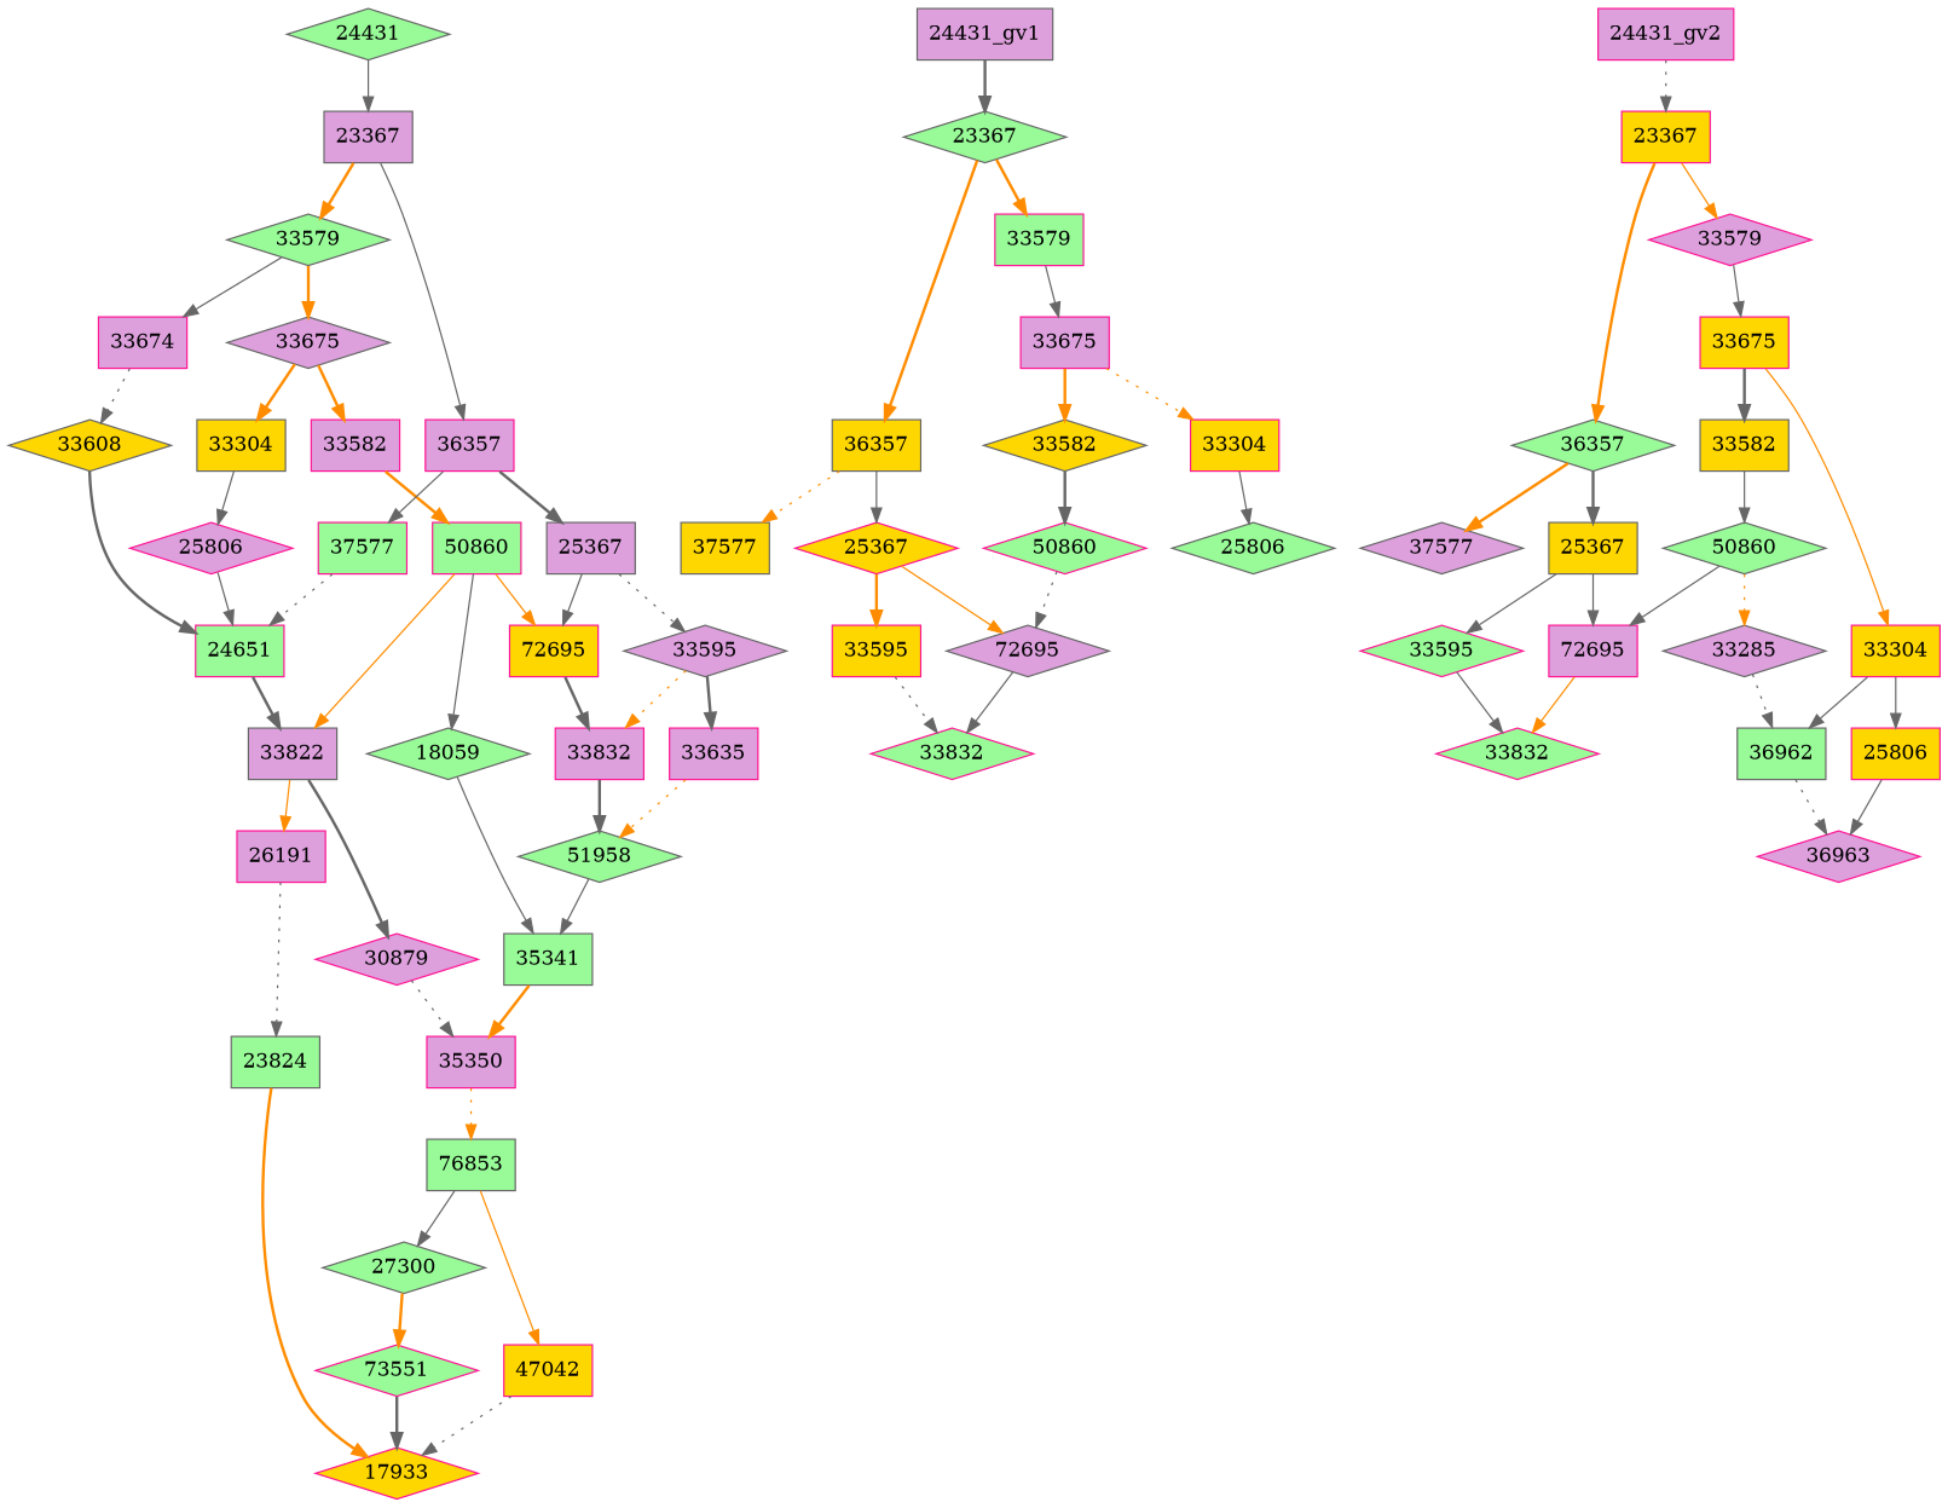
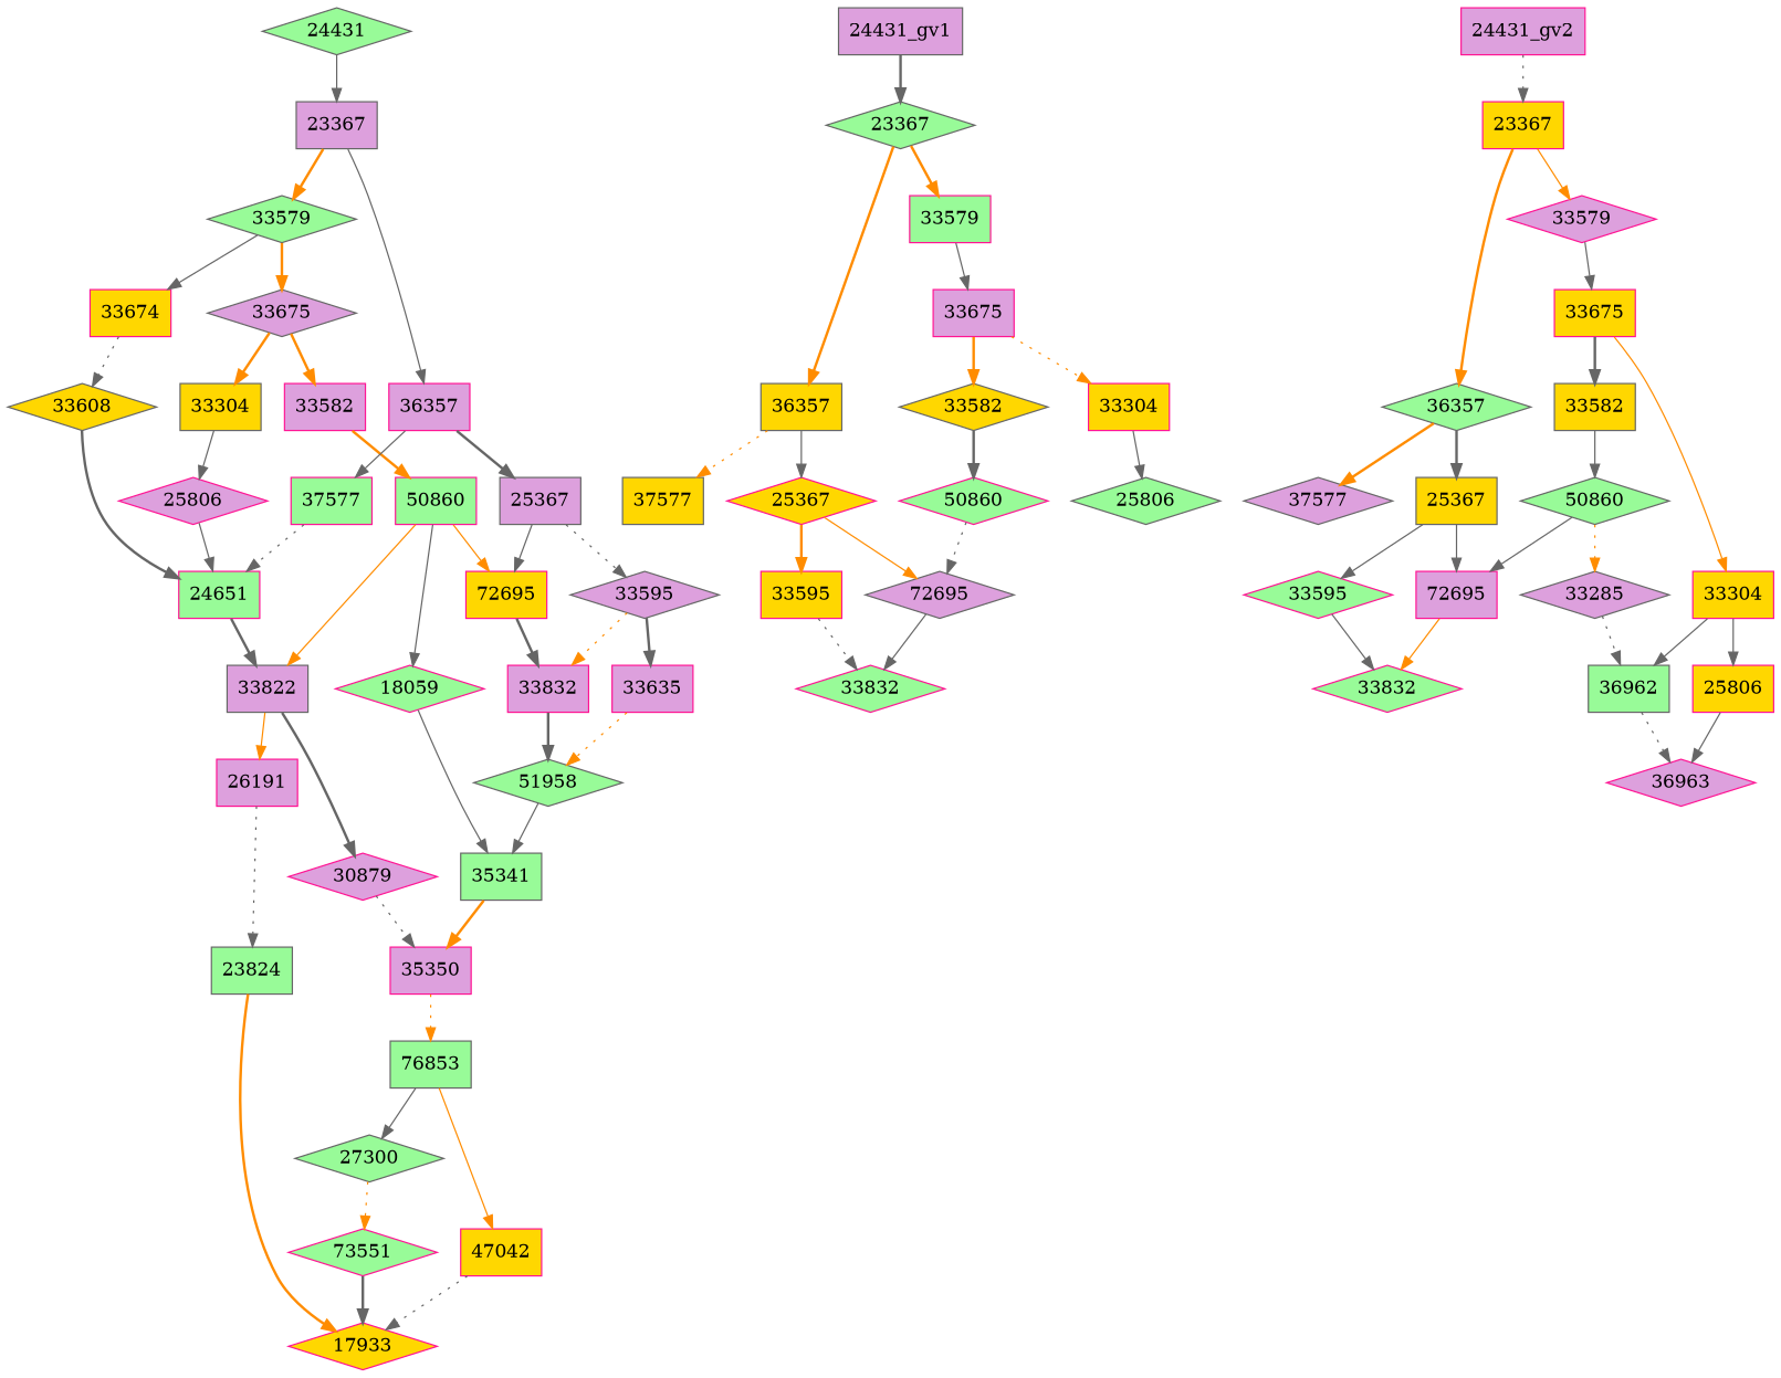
  strict digraph {
    node [color=deeppink fillcolor=plum shape=box style=filled]
    edge [color=gray40 style=solid]
    n1 [fillcolor=gold label=17933 shape=diamond]
    n2 [fillcolor=gold label=47042]
    n3 [fillcolor=palegreen label=73551 shape=diamond]
    n4 [color=gray40 fillcolor=palegreen label=23824]
    n5 [color=gray40 fillcolor=palegreen label=76853]
    n6 [color=gray40 fillcolor=palegreen label=27300 shape=diamond]
    n7 [label=26191]
    n8 [label=35350]
    n9 [color=gray40 label=33822]
    n10 [label=30879 shape=diamond]
    n11 [color=gray40 fillcolor=palegreen label=35341]
    n12 [fillcolor=palegreen label=24651]
    n13 [fillcolor=palegreen label=50860]
-   n14 [color=gray40 fillcolor=palegreen label=18059 shape=diamond]
+   n14 [fillcolor=palegreen label=18059 shape=diamond]
    n15 [fillcolor=gold label=72695]
    n16 [label=33832]
    n17 [color=gray40 fillcolor=palegreen label=51958 shape=diamond]
    n18 [label=25806 shape=diamond]
    n19 [color=gray40 fillcolor=gold label=33608 shape=diamond]
    n20 [fillcolor=palegreen label=37577]
    n21 [label=33582]
    n22 [label=33635]
    n23 [color=gray40 fillcolor=gold label=33304]
-   n24 [label=33674]
+   n24 [fillcolor=gold label=33674]
    n25 [label=36357]
    n26 [color=gray40 label=25367]
    n27 [color=gray40 label=33595 shape=diamond]
    n28 [color=gray40 label=33675 shape=diamond]
    n29 [color=gray40 fillcolor=palegreen label=33579 shape=diamond]
    n30 [color=gray40 label=23367]
    n31 [color=gray40 fillcolor=palegreen label=24431 shape=diamond]
    n32 [fillcolor=palegreen label=50860 shape=diamond]
    n33 [color=gray40 label=72695 shape=diamond]
    n34 [fillcolor=palegreen label=33832 shape=diamond]
    n35 [color=gray40 fillcolor=gold label=33582 shape=diamond]
    n36 [color=gray40 fillcolor=palegreen label=25806 shape=diamond]
    n37 [fillcolor=gold label=33304]
    n38 [color=gray40 fillcolor=gold label=37577]
    n39 [color=gray40 fillcolor=gold label=36357]
    n40 [fillcolor=gold label=25367 shape=diamond]
    n41 [fillcolor=gold label=33595]
    n42 [label=33675]
    n43 [color=gray40 fillcolor=palegreen label=23367 shape=diamond]
    n44 [fillcolor=palegreen label=33579]
    "24431_gv1" [color=gray40]
    n46 [color=gray40 fillcolor=palegreen label=50860 shape=diamond]
    n47 [label=72695]
    n48 [color=gray40 label=33285 shape=diamond]
    n49 [fillcolor=palegreen label=33832 shape=diamond]
    n50 [color=gray40 fillcolor=palegreen label=36962]
    n51 [color=gray40 fillcolor=gold label=33582]
    n52 [fillcolor=gold label=25806]
    n53 [label=36963 shape=diamond]
    n54 [fillcolor=gold label=33304]
    n55 [color=gray40 label=37577 shape=diamond]
    n56 [color=gray40 fillcolor=palegreen label=36357 shape=diamond]
    n57 [color=gray40 fillcolor=gold label=25367]
    n58 [fillcolor=palegreen label=33595 shape=diamond]
    n59 [fillcolor=gold label=33675]
    n60 [fillcolor=gold label=23367]
    n61 [label=33579 shape=diamond]
    "24431_gv2"
    subgraph sub_1 {
      n1
      n2
      n3
      n4
      n5
      n6
      n7
      n8
      n9
      n10
      n11
      n12
      n13
      n14
      n15
      n16
      n17
      n18
      n19
      n20
      n21
      n22
      n23
      n24
      n25
      n26
      n27
      n28
      n29
      n30
      n31
    }
    subgraph sub_2 {
      n32
      n33
      n34
      n35
      n36
      n37
      n38
      n39
      n40
      n41
      n42
      n43
      n44
      "24431_gv1"
    }
    subgraph sub_3 {
      n46
      n47
      n48
      n49
      n50
      n51
      n52
      n53
      n54
      n55
      n56
      n57
      n58
      n59
      n60
      n61
      "24431_gv2"
    }
    n2 -> n1 [style=dotted]
    n3 -> n1 [style=bold]
    n4 -> n1 [color=darkorange style=bold]
    n5 -> n2 [color=darkorange]
    n5 -> n6
-   n6 -> n3 [color=darkorange style=bold]
+   n6 -> n3 [color=darkorange style=dotted]
    n7 -> n4 [style=dotted]
    n8 -> n5 [color=darkorange style=dotted]
    n9 -> n7 [color=darkorange]
    n9 -> n10 [style=bold]
    n10 -> n8 [style=dotted]
    n11 -> n8 [color=darkorange style=bold]
    n12 -> n9 [style=bold]
    n13 -> n9 [color=darkorange]
    n13 -> n14
    n13 -> n15 [color=darkorange]
    n14 -> n11
    n15 -> n16 [style=bold]
    n16 -> n17 [style=bold]
    n17 -> n11
    n18 -> n12
    n19 -> n12 [style=bold]
    n20 -> n12 [style=dotted]
    n21 -> n13 [color=darkorange style=bold]
    n22 -> n17 [color=darkorange style=dotted]
    n23 -> n18
    n24 -> n19 [style=dotted]
    n25 -> n20
    n25 -> n26 [style=bold]
    n26 -> n15
    n26 -> n27 [style=dotted]
    n27 -> n16 [color=darkorange style=dotted]
    n27 -> n22 [style=bold]
    n28 -> n21 [color=darkorange style=bold]
    n28 -> n23 [color=darkorange style=bold]
    n29 -> n24
    n29 -> n28 [color=darkorange style=bold]
    n30 -> n25
    n30 -> n29 [color=darkorange style=bold]
    n31 -> n30
    n32 -> n33 [style=dotted]
    n33 -> n34
    n35 -> n32 [style=bold]
    n37 -> n36
    n39 -> n38 [color=darkorange style=dotted]
    n39 -> n40
    n40 -> n33 [color=darkorange]
    n40 -> n41 [color=darkorange style=bold]
    n41 -> n34 [style=dotted]
    n42 -> n35 [color=darkorange style=bold]
    n42 -> n37 [color=darkorange style=dotted]
    n43 -> n39 [color=darkorange style=bold]
    n43 -> n44 [color=darkorange style=bold]
    n44 -> n42
    "24431_gv1" -> n43 [style=bold]
    n46 -> n47
    n46 -> n48 [color=darkorange style=dotted]
    n47 -> n49 [color=darkorange]
    n48 -> n50 [style=dotted]
    n50 -> n53 [style=dotted]
    n51 -> n46
    n52 -> n53
    n54 -> n50
    n54 -> n52
    n56 -> n55 [color=darkorange style=bold]
    n56 -> n57 [style=bold]
    n57 -> n47
    n57 -> n58
    n58 -> n49
    n59 -> n51 [style=bold]
    n59 -> n54 [color=darkorange]
    n60 -> n56 [color=darkorange style=bold]
    n60 -> n61 [color=darkorange]
    n61 -> n59
    "24431_gv2" -> n60 [style=dotted]
  }
